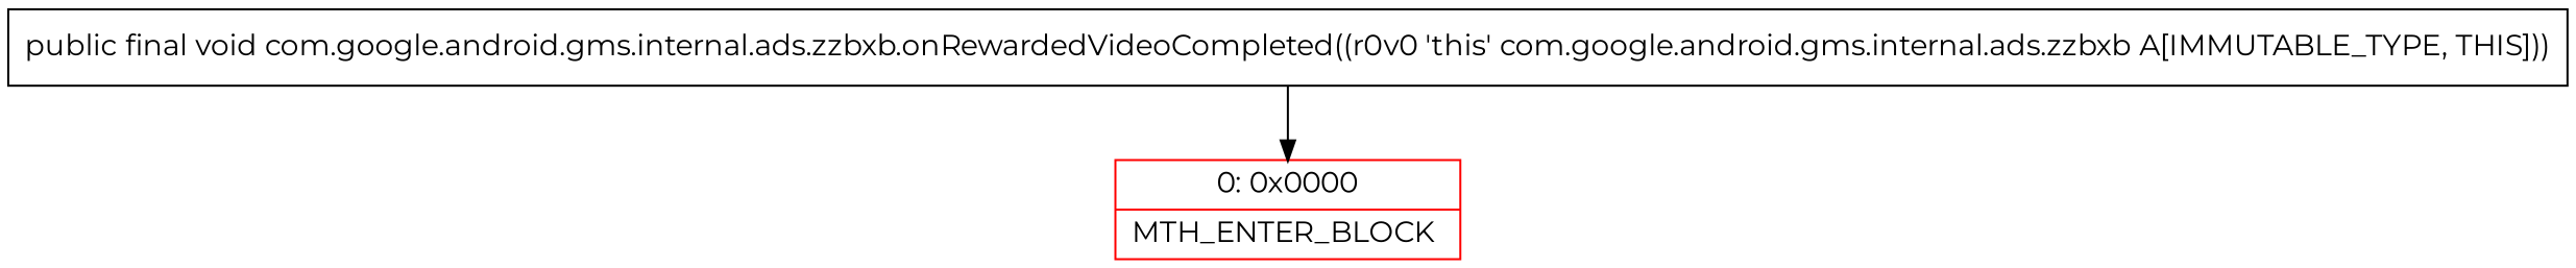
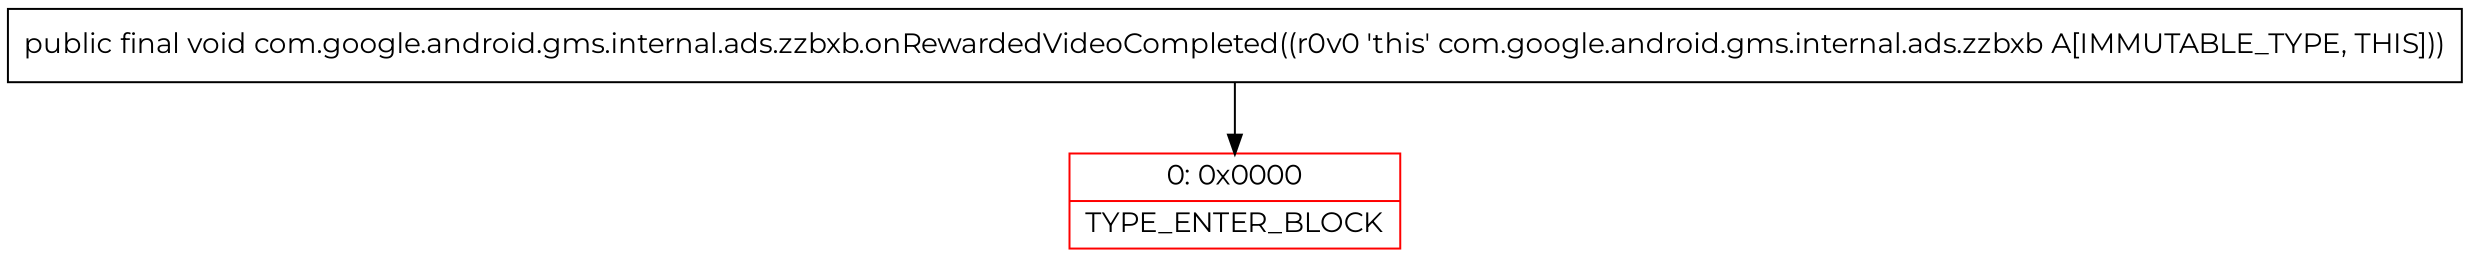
  digraph {
    fontname=Montserrat
    node [shape=record fontname=Montserrat]
-   n1 [color=red label="{0\:\ 0x0000|MTH_ENTER_BLOCK\l}"]
+   n1 [color=red label="{0\:\ 0x0000|TYPE_ENTER_BLOCK\l}"]
    n2 [label="{public final void com.google.android.gms.internal.ads.zzbxb.onRewardedVideoCompleted((r0v0 'this' com.google.android.gms.internal.ads.zzbxb A[IMMUTABLE_TYPE, THIS])) }"]
    subgraph cluster_1 {
      label="R(0)"
    }
    n2 -> n1 [fontname=Montserrat]
  }
